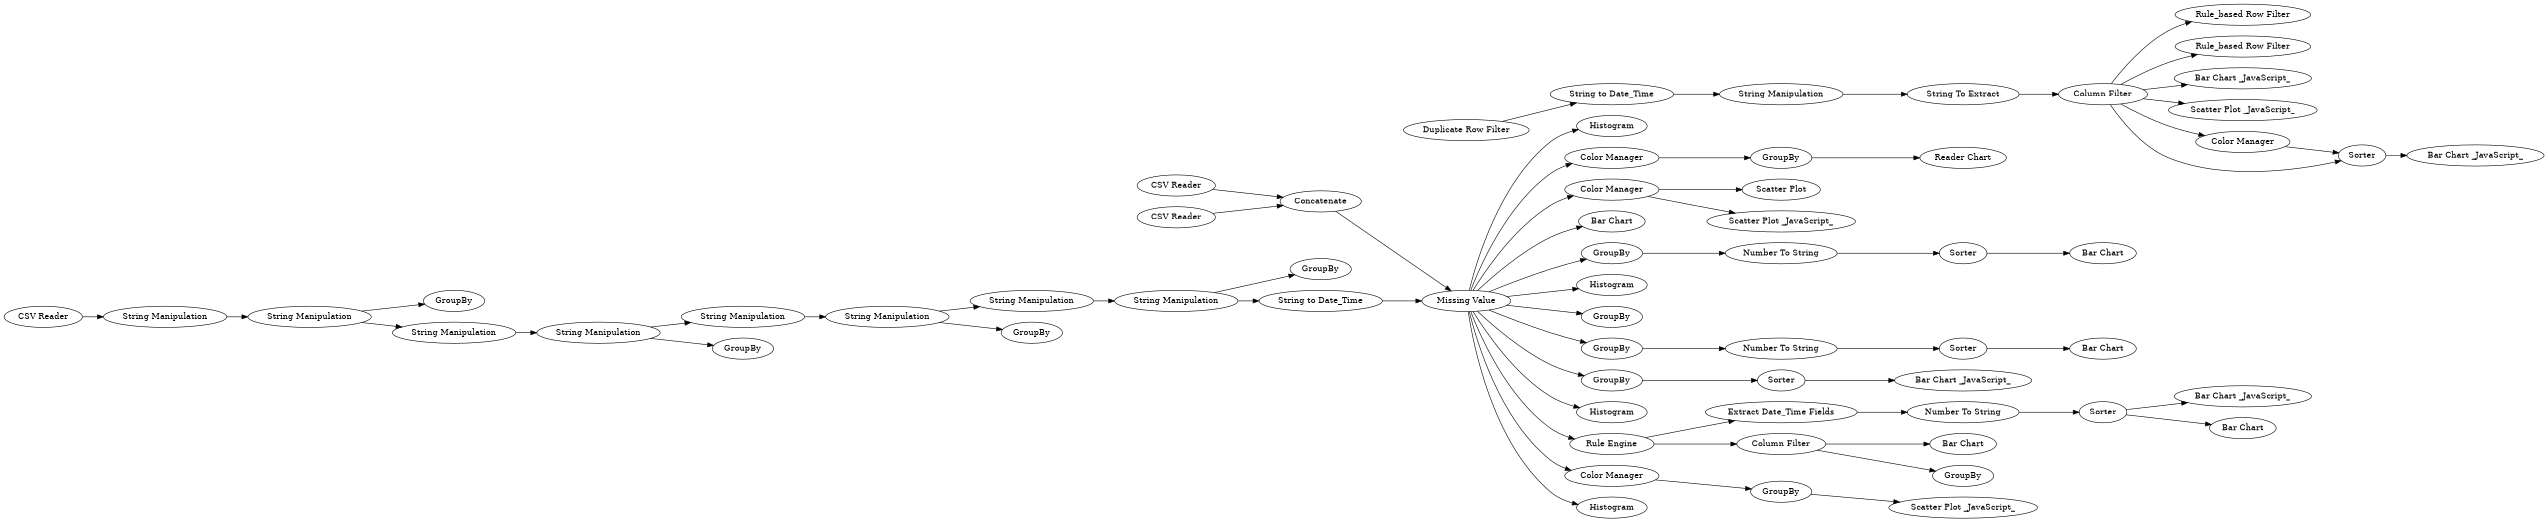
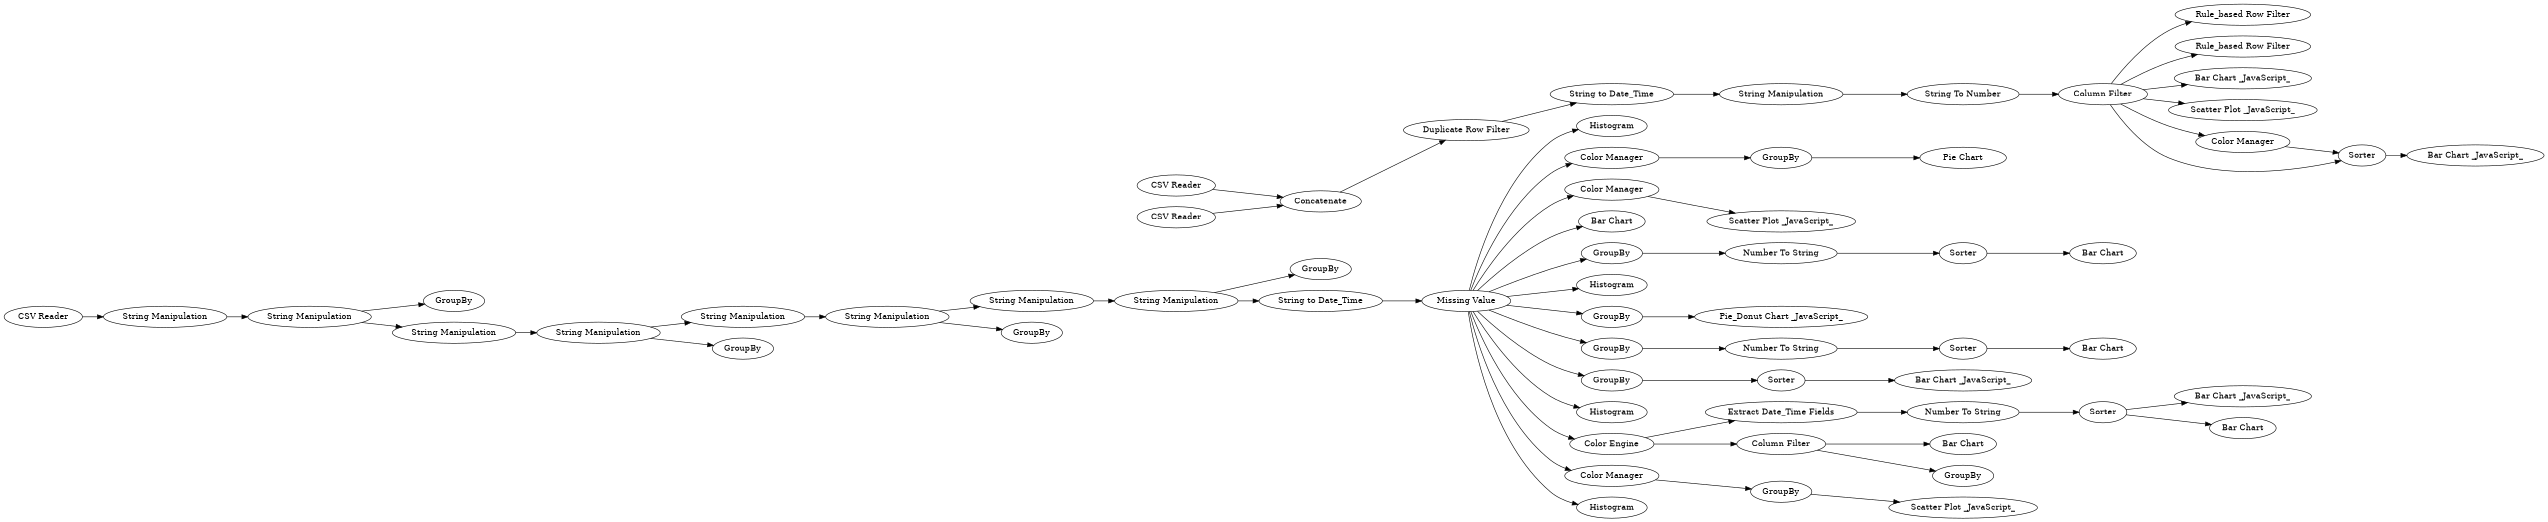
  digraph {
    rankdir=LR
    n1 [label="String Manipulation"]
    n2 [label=GroupBy]
    n3 [label="String Manipulation"]
    n4 [label="String Manipulation"]
    n5 [label="Column Filter"]
    n6 [label="Bar Chart _JavaScript_"]
    n7 [label="Scatter Plot _JavaScript_"]
    n8 [label="Color Manager"]
    n9 [label=Sorter]
    n10 [label="Rule_based Row Filter"]
    n11 [label="Rule_based Row Filter"]
    n12 [label="Bar Chart _JavaScript_"]
    n13 [label="Missing Value"]
    n14 [label=Histogram]
    n15 [label="Color Manager"]
    n16 [label="Color Manager"]
    n17 [label="Bar Chart"]
    n18 [label=GroupBy]
    n19 [label=Histogram]
    n20 [label=GroupBy]
    n21 [label=GroupBy]
    n22 [label=GroupBy]
    n23 [label=Histogram]
-   n24 [label="Rule Engine"]
+   n24 [label="Color Engine"]
    n25 [label="Color Manager"]
    n26 [label=Histogram]
    n27 [label=GroupBy]
-   n28 [label="Scatter Plot"]
    n29 [label="Scatter Plot _JavaScript_"]
    n30 [label="Number To String"]
+   n31 [label="Pie_Donut Chart _JavaScript_"]
    n32 [label="Number To String"]
    n33 [label=Sorter]
    n34 [label="Extract Date_Time Fields"]
    n35 [label="Number To String"]
    n36 [label="Column Filter"]
    n37 [label=GroupBy]
-   n38 [label="Reader Chart"]
+   n38 [label="Pie Chart"]
    n39 [label="String Manipulation"]
    n40 [label="String Manipulation"]
    n41 [label="String Manipulation"]
    n42 [label=GroupBy]
    n43 [label="String Manipulation"]
    n44 [label="String to Date_Time"]
    n45 [label=GroupBy]
    n46 [label="CSV Reader"]
    n47 [label=Concatenate]
    n48 [label="Duplicate Row Filter"]
    n49 [label="String to Date_Time"]
    n50 [label="CSV Reader"]
    n51 [label=GroupBy]
    n52 [label="Scatter Plot _JavaScript_"]
    n53 [label=Sorter]
    n54 [label="String Manipulation"]
-   n55 [label="String To Extract"]
+   n55 [label="String To Number"]
    n56 [label=Sorter]
    n57 [label="Bar Chart"]
    n58 [label=Sorter]
    n59 [label="Bar Chart _JavaScript_"]
    n60 [label="Bar Chart"]
    n61 [label="String Manipulation"]
    n62 [label="Bar Chart _JavaScript_"]
    n63 [label="CSV Reader"]
    n64 [label="Bar Chart"]
    n65 [label="Bar Chart"]
    n66 [label=GroupBy]
    n1 -> n2
    n1 -> n3
    n3 -> n4
    n4 -> n39
    n4 -> n51
    n5 -> n6
    n5 -> n7
    n5 -> n8
    n5 -> n9
    n5 -> n10
    n5 -> n11
    n8 -> n9
    n9 -> n12
    n13 -> n14
    n13 -> n15
    n13 -> n16
    n13 -> n17
    n13 -> n18
    n13 -> n19
    n13 -> n20
    n13 -> n21
    n13 -> n22
    n13 -> n23
    n13 -> n24
    n13 -> n25
    n13 -> n26
    n15 -> n27
-   n16 -> n28
    n16 -> n29
    n18 -> n30
+   n20 -> n31
    n21 -> n32
    n22 -> n33
    n24 -> n34
    n24 -> n36
    n25 -> n37
    n27 -> n38
    n30 -> n53
    n32 -> n56
    n33 -> n62
    n34 -> n35
    n35 -> n58
    n36 -> n65
    n36 -> n66
    n37 -> n52
    n39 -> n40
    n40 -> n41
    n40 -> n42
    n41 -> n43
    n43 -> n44
    n43 -> n45
    n44 -> n13
    n46 -> n47
-   n47 -> n13
+   n47 -> n48
    n48 -> n49
    n49 -> n54
    n50 -> n47
    n53 -> n64
    n54 -> n55
    n55 -> n5
    n56 -> n57
    n58 -> n59
    n58 -> n60
    n61 -> n1
    n63 -> n61
  }
